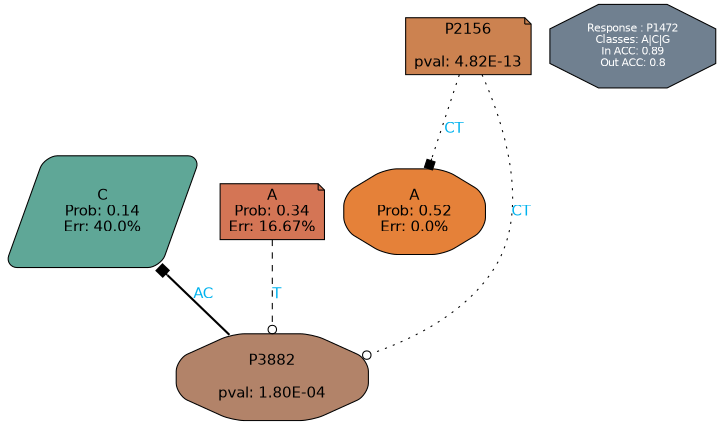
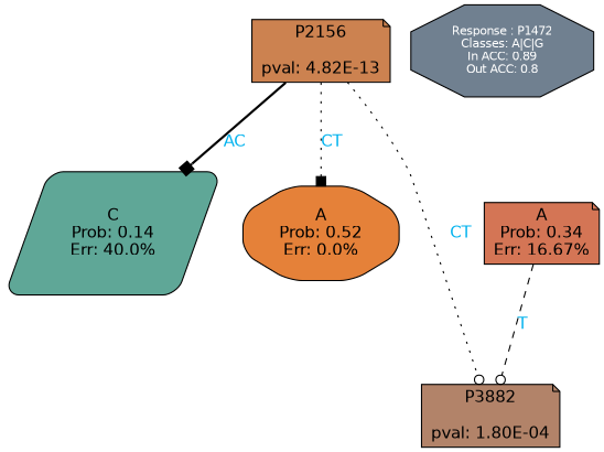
  digraph {
    ranksep=equally
    splines=polylines
    node [color=black fontname=helvetica shape=note style="filled, rounded"]
    edge [arrowhead=odot fontcolor=deepskyblue2 fontname=helvetica style=dotted]
    n1 [fillcolor="#5fa797" label="C\nProb: 0.14\nErr: 40.0%" shape=parallelogram]
    n2 [fillcolor="#d47555" label="A\nProb: 0.34\nErr: 16.67%"]
    n3 [fillcolor="#e58139" label="A\nProb: 0.52\nErr: 0.0%" shape=octagon]
    n4 [align=left fillcolor=slategray fontcolor=white fontsize=10 label="Response : P1472\nClasses: A|C|G\nIn ACC: 0.89\nOut ACC: 0.8\n" shape=octagon style=filled]
    n5 [fillcolor="#cc8250" label="P2156\n\npval: 4.82E-13"]
-   n6 [fillcolor="#b28369" label="P3882\n\npval: 1.80E-04" shape=octagon]
+   n6 [fillcolor="#b28369" label="P3882\n\npval: 1.80E-04"]
    subgraph sub_1 {
      rank=same
      n1
      n2
      n3
    }
    subgraph sub_2 {
      rank=same
      n4
      n5
    }
    n2 -> n6 [label=T style=dashed]
    n5 -> n3 [arrowhead=box label=CT]
    n5 -> n6 [label=CT]
-   n6 -> n1 [arrowhead=box label=AC style=bold]
+   n5 -> n1 [arrowhead=box label=AC style=bold]
  }
